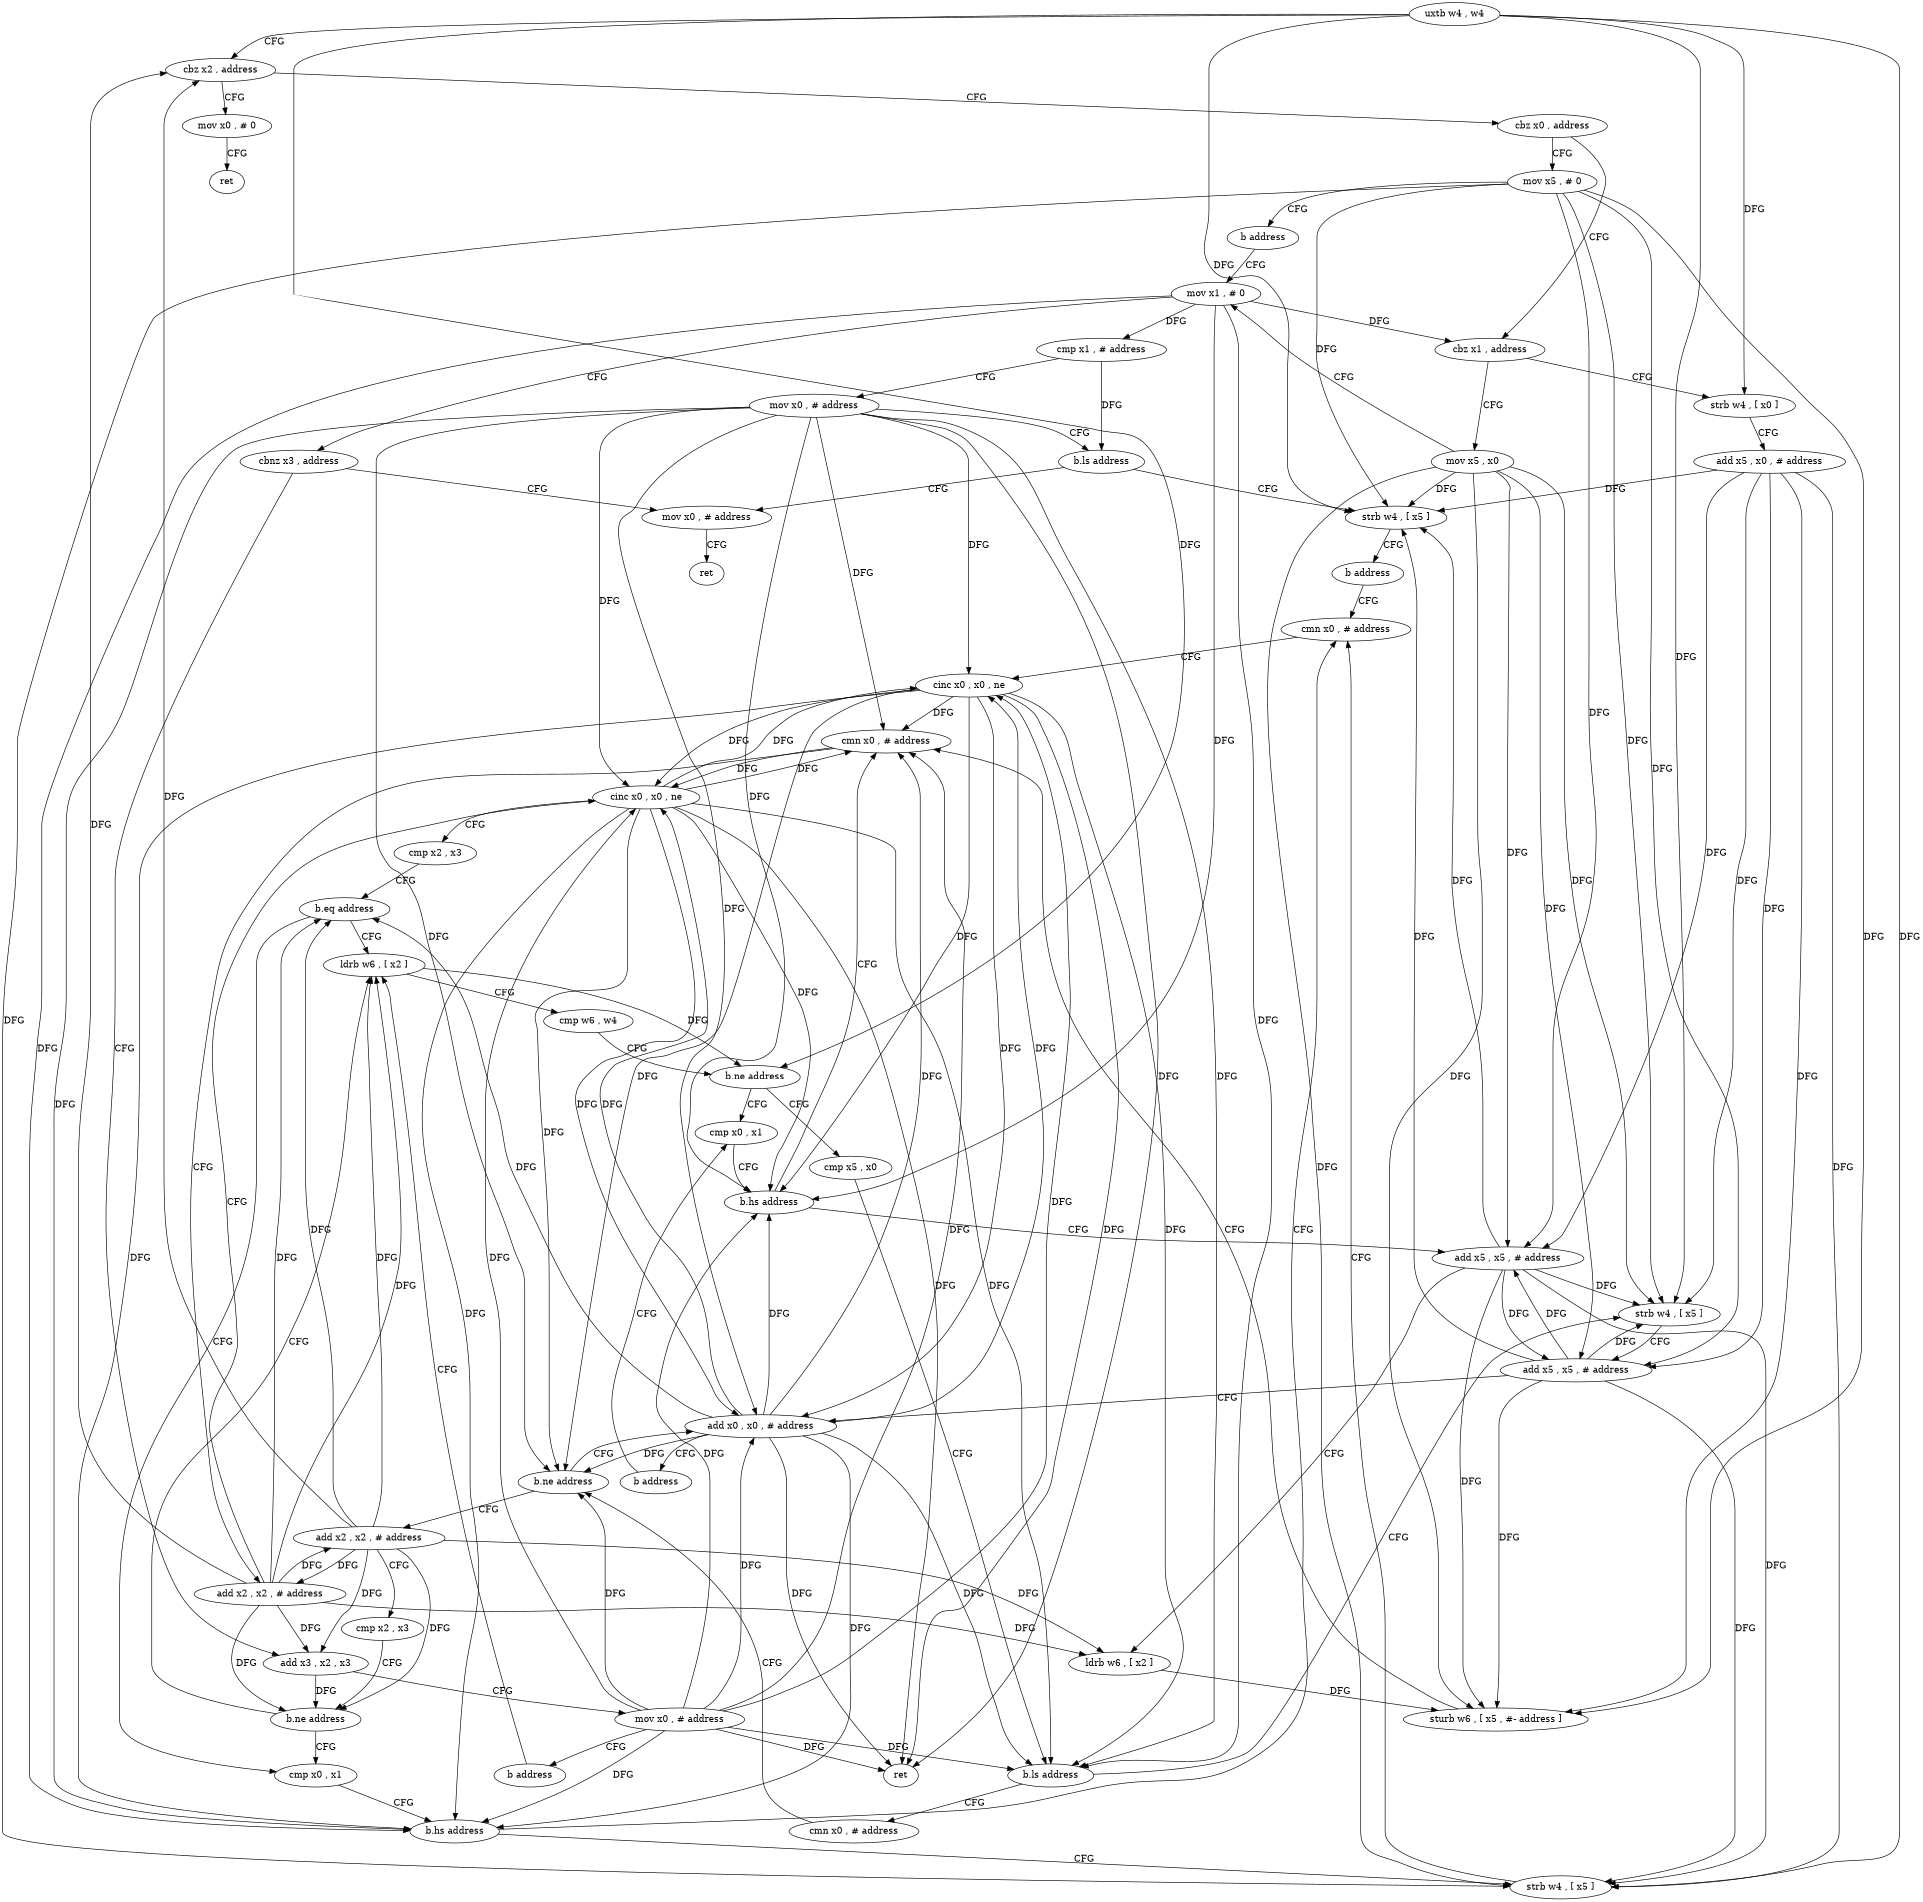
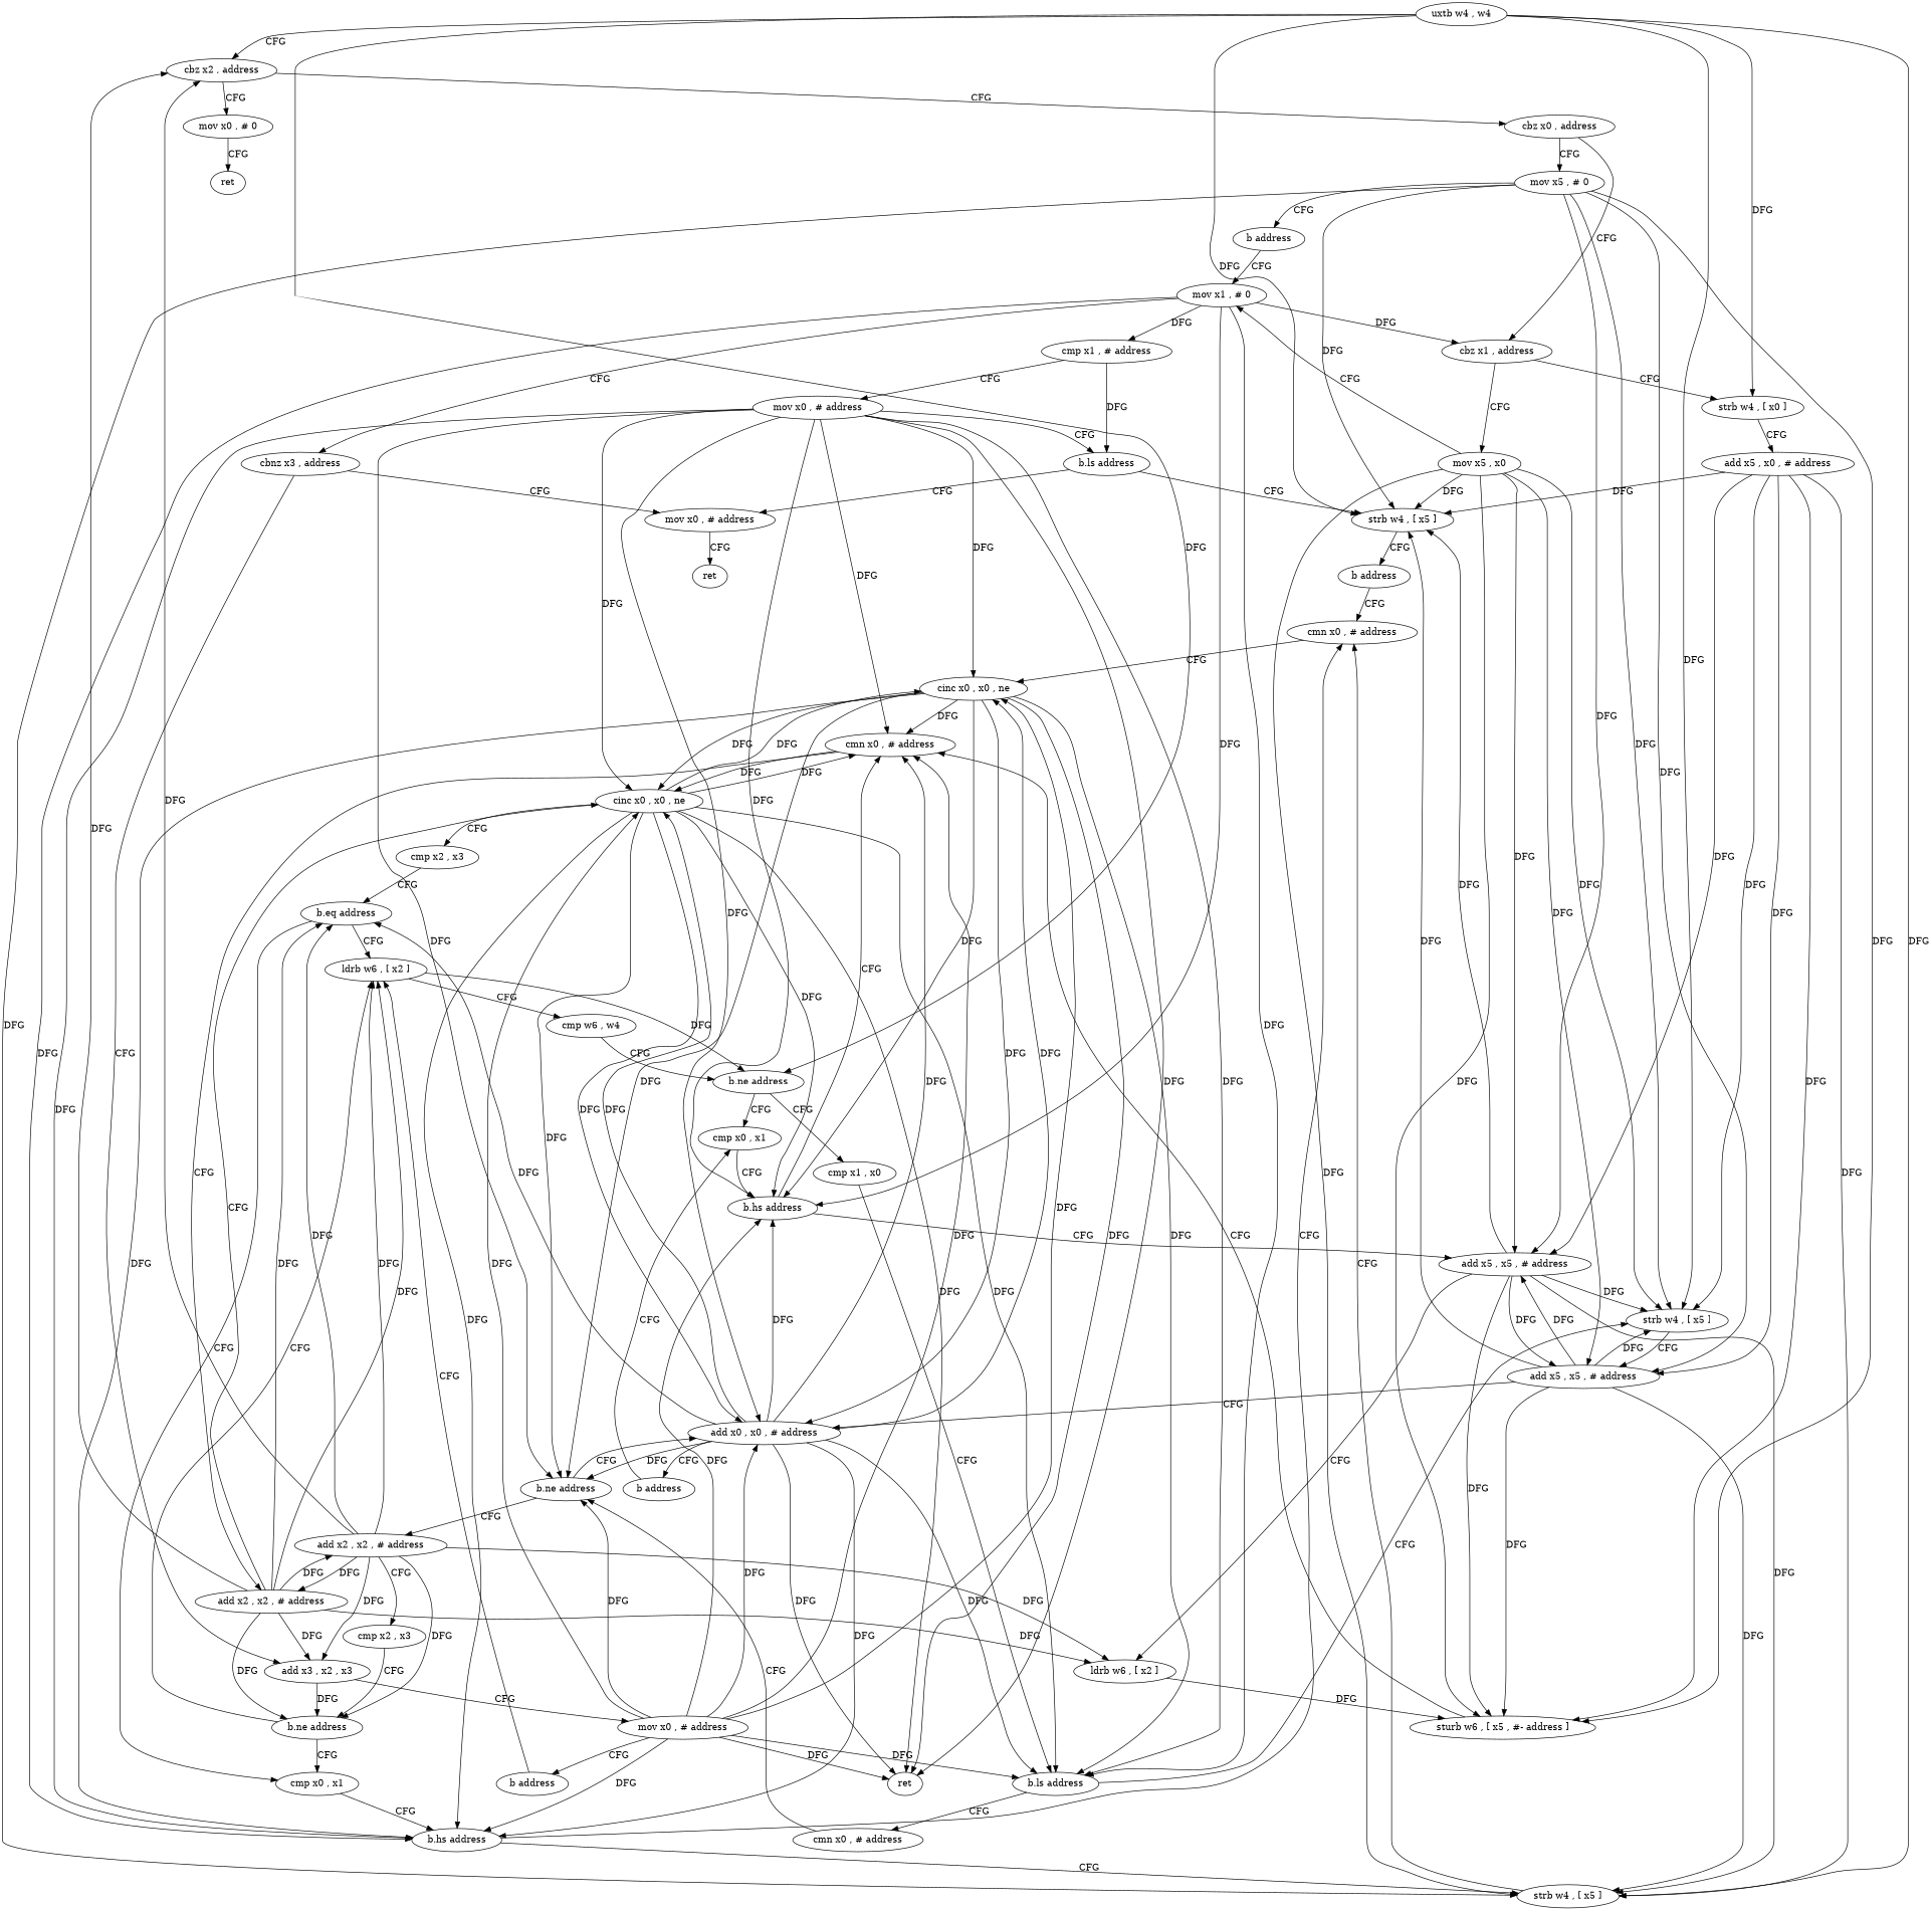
  digraph {
    n1 [label="uxtb w4 , w4"]
    n2 [label="cbz x2 , address"]
    n3 [label="strb w4 , [ x0 ]"]
    n4 [label="strb w4 , [ x5 ]"]
    n5 [label="b.ne address"]
    n6 [label="strb w4 , [ x5 ]"]
    n7 [label="strb w4 , [ x5 ]"]
    n8 [label="mov x0 , # 0"]
    n9 [label="cbz x0 , address"]
    n10 [label="add x5 , x0 , # address"]
    n11 [label="b address"]
    n12 [label="cmp x0 , x1"]
-   n13 [label="cmp x5 , x0"]
+   n13 [label="cmp x1 , x0"]
    n14 [label="add x5 , x5 , # address"]
    n15 [label="cmn x0 , # address"]
    n16 [label=ret]
    n17 [label="mov x5 , # 0"]
    n18 [label="cbz x1 , address"]
    n19 [label="b address"]
    n20 [label="add x5 , x5 , # address"]
    n21 [label="sturb w6 , [ x5 , #- address ]"]
    n22 [label="mov x5 , x0"]
    n23 [label="mov x1 , # 0"]
    n24 [label="ldrb w6 , [ x2 ]"]
    n25 [label="cmn x0 , # address"]
    n26 [label="add x0 , x0 , # address"]
    n27 [label="cbnz x3 , address"]
    n28 [label="cmp x1 , # address"]
    n29 [label="b.hs address"]
    n30 [label="b.ls address"]
    n31 [label="b.hs address"]
    n32 [label="add x3 , x2 , x3"]
    n33 [label="mov x0 , # address"]
    n34 [label="mov x0 , # address"]
    n35 [label="b.ls address"]
    n36 [label="cmn x0 , # address"]
    n37 [label="mov x0 , # address"]
    n38 [label="b.ne address"]
    n39 [label=ret]
    n40 [label="b address"]
    n41 [label="cinc x0 , x0 , ne"]
    n42 [label=ret]
    n43 [label="cinc x0 , x0 , ne"]
    n44 [label="b.ne address"]
    n45 [label="b.eq address"]
    n46 [label="ldrb w6 , [ x2 ]"]
    n47 [label="cmp x0 , x1"]
    n48 [label="add x2 , x2 , # address"]
    n49 [label="cmp x2 , x3"]
    n50 [label="add x2 , x2 , # address"]
    n51 [label="b address"]
    n52 [label="cmp w6 , w4"]
    n53 [label="cmp x2 , x3"]
    n1 -> n2 [label=CFG]
    n1 -> n3 [label=DFG]
    n1 -> n4 [label=DFG]
    n1 -> n5 [label=DFG]
    n1 -> n6 [label=DFG]
    n1 -> n7 [label=DFG]
    n2 -> n8 [label=CFG]
    n2 -> n9 [label=CFG]
    n3 -> n10 [label=CFG]
    n4 -> n11 [label=CFG]
    n5 -> n12 [label=CFG]
    n5 -> n13 [label=CFG]
    n6 -> n14 [label=CFG]
    n7 -> n15 [label=CFG]
    n8 -> n16 [label=CFG]
    n9 -> n17 [label=CFG]
    n9 -> n18 [label=CFG]
    n10 -> n4 [label=DFG]
    n10 -> n6 [label=DFG]
    n10 -> n7 [label=DFG]
    n10 -> n14 [label=DFG]
    n10 -> n20 [label=DFG]
    n10 -> n21 [label=DFG]
    n11 -> n15 [label=CFG]
    n12 -> n29 [label=CFG]
    n13 -> n30 [label=CFG]
    n14 -> n4 [label=DFG]
    n14 -> n6 [label=DFG]
    n14 -> n7 [label=DFG]
    n14 -> n20 [label=DFG]
    n14 -> n21 [label=DFG]
    n14 -> n26 [label=CFG]
    n15 -> n41 [label=CFG]
    n17 -> n4 [label=DFG]
    n17 -> n6 [label=DFG]
    n17 -> n7 [label=DFG]
    n17 -> n14 [label=DFG]
    n17 -> n19 [label=CFG]
    n17 -> n20 [label=DFG]
    n17 -> n21 [label=DFG]
    n18 -> n3 [label=CFG]
    n18 -> n22 [label=CFG]
    n19 -> n23 [label=CFG]
    n20 -> n4 [label=DFG]
    n20 -> n6 [label=DFG]
    n20 -> n7 [label=DFG]
    n20 -> n14 [label=DFG]
    n20 -> n21 [label=DFG]
    n20 -> n24 [label=CFG]
    n21 -> n25 [label=CFG]
    n22 -> n4 [label=DFG]
    n22 -> n6 [label=DFG]
    n22 -> n7 [label=DFG]
    n22 -> n14 [label=DFG]
    n22 -> n20 [label=DFG]
    n22 -> n21 [label=DFG]
    n22 -> n23 [label=CFG]
    n23 -> n18 [label=DFG]
    n23 -> n27 [label=CFG]
    n23 -> n28 [label=DFG]
    n23 -> n29 [label=DFG]
    n23 -> n30 [label=DFG]
    n23 -> n31 [label=DFG]
    n24 -> n21 [label=DFG]
    n25 -> n43 [label=DFG]
    n25 -> n48 [label=CFG]
    n26 -> n25 [label=DFG]
    n26 -> n29 [label=DFG]
    n26 -> n30 [label=DFG]
    n26 -> n31 [label=DFG]
    n26 -> n41 [label=DFG]
    n26 -> n42 [label=DFG]
    n26 -> n43 [label=DFG]
    n26 -> n44 [label=DFG]
    n26 -> n45 [label=DFG]
    n26 -> n51 [label=CFG]
    n27 -> n32 [label=CFG]
    n27 -> n33 [label=CFG]
    n28 -> n34 [label=CFG]
    n28 -> n35 [label=DFG]
    n29 -> n20 [label=CFG]
    n29 -> n25 [label=CFG]
    n30 -> n6 [label=CFG]
    n30 -> n36 [label=CFG]
    n31 -> n7 [label=CFG]
    n31 -> n15 [label=CFG]
    n32 -> n37 [label=CFG]
    n32 -> n38 [label=DFG]
    n33 -> n39 [label=CFG]
    n34 -> n25 [label=DFG]
    n34 -> n26 [label=DFG]
    n34 -> n29 [label=DFG]
    n34 -> n30 [label=DFG]
    n34 -> n31 [label=DFG]
    n34 -> n35 [label=CFG]
    n34 -> n41 [label=DFG]
    n34 -> n42 [label=DFG]
    n34 -> n43 [label=DFG]
    n34 -> n44 [label=DFG]
    n35 -> n4 [label=CFG]
    n35 -> n33 [label=CFG]
    n36 -> n44 [label=CFG]
    n37 -> n25 [label=DFG]
    n37 -> n26 [label=DFG]
    n37 -> n29 [label=DFG]
    n37 -> n30 [label=DFG]
    n37 -> n31 [label=DFG]
    n37 -> n40 [label=CFG]
    n37 -> n41 [label=DFG]
    n37 -> n42 [label=DFG]
    n37 -> n43 [label=DFG]
    n37 -> n44 [label=DFG]
    n38 -> n46 [label=CFG]
    n38 -> n47 [label=CFG]
    n40 -> n46 [label=CFG]
    n41 -> n25 [label=DFG]
    n41 -> n26 [label=DFG]
    n41 -> n29 [label=DFG]
    n41 -> n30 [label=DFG]
    n41 -> n31 [label=DFG]
    n41 -> n42 [label=DFG]
    n41 -> n43 [label=DFG]
    n41 -> n44 [label=DFG]
    n43 -> n25 [label=DFG]
    n43 -> n26 [label=DFG]
    n43 -> n29 [label=DFG]
    n43 -> n30 [label=DFG]
    n43 -> n31 [label=DFG]
    n43 -> n41 [label=DFG]
    n43 -> n42 [label=DFG]
    n43 -> n44 [label=DFG]
    n43 -> n49 [label=CFG]
    n44 -> n26 [label=CFG]
    n44 -> n50 [label=CFG]
    n45 -> n46 [label=CFG]
    n45 -> n47 [label=CFG]
    n46 -> n5 [label=DFG]
    n46 -> n52 [label=CFG]
    n47 -> n31 [label=CFG]
    n48 -> n2 [label=DFG]
    n48 -> n24 [label=DFG]
    n48 -> n32 [label=DFG]
    n48 -> n38 [label=DFG]
    n48 -> n43 [label=CFG]
    n48 -> n45 [label=DFG]
    n48 -> n46 [label=DFG]
    n48 -> n50 [label=DFG]
    n49 -> n45 [label=CFG]
    n50 -> n2 [label=DFG]
    n50 -> n24 [label=DFG]
    n50 -> n32 [label=DFG]
    n50 -> n38 [label=DFG]
    n50 -> n45 [label=DFG]
    n50 -> n46 [label=DFG]
    n50 -> n48 [label=DFG]
    n50 -> n53 [label=CFG]
    n51 -> n12 [label=CFG]
    n52 -> n5 [label=CFG]
    n53 -> n38 [label=CFG]
  }
